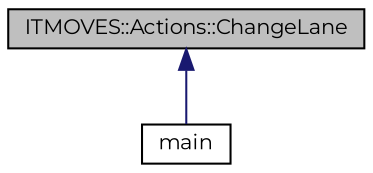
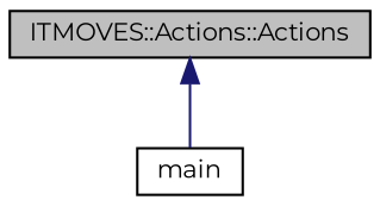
  digraph {
    rankdir=TB
    fontname=Montserrat
    node [color=black fontname=Montserrat fontsize=10 shape=record style=filled]
-   n1 [fillcolor=grey75 fontcolor=black height=0.2 label="ITMOVES::Actions::ChangeLane" width=0.4]
+   n1 [fillcolor=grey75 fontcolor=black height=0.2 label="ITMOVES::Actions::Actions" width=0.4]
    n2 [fillcolor=white height=0.2 label=main width=0.4]
    n1 -> n2 [color=midnightblue dir=back fontname=Montserrat fontsize=10 labelfontname=Helvetica labelfontsize=10 style=solid]
  }
